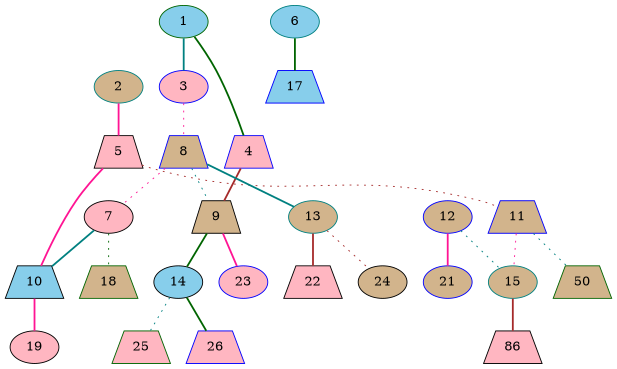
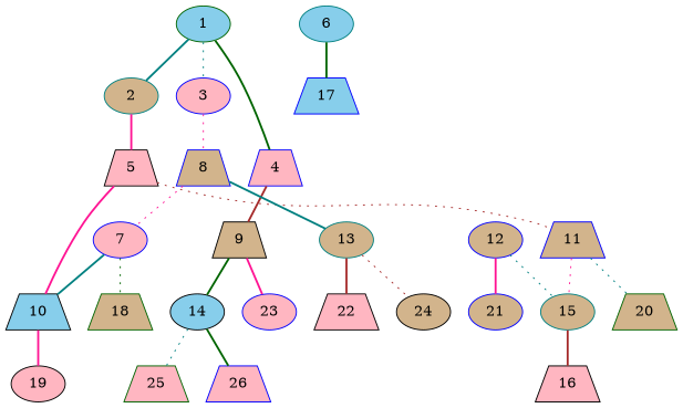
  graph {
    node [chem=C color=blue fillcolor=tan shape=ellipse style=filled]
    edge [color=teal style=bold valence=1]
    1 [color=darkgreen fillcolor=skyblue]
    2 [color=teal]
    3 [fillcolor=lightpink]
    4 [chem=N fillcolor=lightpink shape=trapezium]
    5 [color=black fillcolor=lightpink shape=trapezium]
    8 [chem=N shape=trapezium]
    9 [color=black shape=trapezium]
    10 [color=black fillcolor=skyblue shape=trapezium]
    11 [chem=N shape=trapezium]
    6 [color=teal fillcolor=skyblue]
    17 [chem=H fillcolor=skyblue shape=trapezium]
-   7 [color=black fillcolor=lightpink]
+   7 [fillcolor=lightpink]
    18 [chem=H color=darkgreen shape=trapezium]
    13 [color=teal]
    14 [chem=N color=black fillcolor=skyblue]
    23 [chem=H fillcolor=lightpink]
    19 [chem=H color=black fillcolor=lightpink]
    15 [color=teal]
-   20 [chem=H color=darkgreen shape=trapezium label=50]
+   20 [chem=H color=darkgreen shape=trapezium]
    12
    21 [chem=H]
    22 [chem=H color=black fillcolor=lightpink shape=trapezium]
    24 [chem=H color=black]
    25 [chem=H color=darkgreen fillcolor=lightpink shape=trapezium]
    26 [chem=H fillcolor=lightpink shape=trapezium]
-   16 [chem=O color=black fillcolor=lightpink shape=trapezium label=86]
-   1 -- 3 [valence=2]
+   16 [chem=O color=black fillcolor=lightpink shape=trapezium]
+   1 -- 2
+   1 -- 3 [style=dotted valence=2]
    1 -- 4 [color=darkgreen]
    2 -- 5 [color=deeppink valence=2]
    3 -- 8 [color=deeppink style=dotted]
    4 -- 9 [color=brown valence=2]
    5 -- 10 [color=deeppink]
    5 -- 11 [color=brown style=dotted]
-   8 -- 9 [style=dotted]
    8 -- 7 [color=deeppink style=dotted]
    8 -- 13
    9 -- 14 [color=darkgreen]
    9 -- 23 [color=deeppink]
    10 -- 19 [color=deeppink]
    11 -- 15 [color=deeppink style=dotted]
    11 -- 20 [style=dotted]
    6 -- 17 [color=darkgreen]
    7 -- 10 [valence=2]
    7 -- 18 [color=darkgreen style=dotted]
    13 -- 22 [color=brown]
    13 -- 24 [color=brown style=dotted]
    14 -- 25 [style=dotted]
    14 -- 26 [color=darkgreen]
    15 -- 16 [color=brown valence=2]
    12 -- 15 [style=dotted]
    12 -- 21 [color=deeppink]
  }
